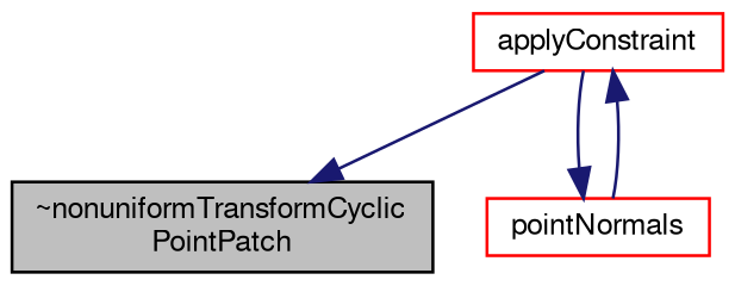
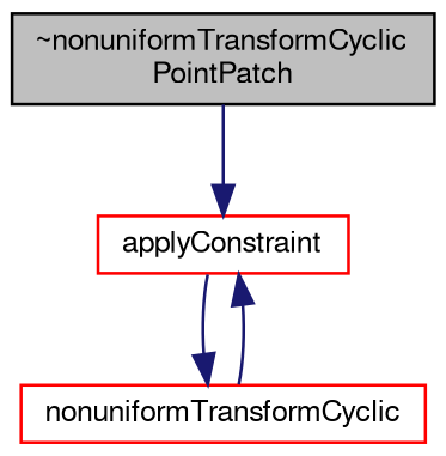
  digraph {
    rankdir=TB
    node [color=red fontname=FreeSans fontsize=10 shape=record]
    edge [color=midnightblue fontname=FreeSans fontsize=10 labelfontname=FreeSans labelfontsize=10 style=solid]
    n1 [color=black fillcolor=grey75 fontcolor=black height=0.2 label="~nonuniformTransformCyclic\lPointPatch" style=filled width=0.4]
    n2 [height=0.2 label=applyConstraint width=0.4]
-   n3 [height=0.2 label=pointNormals width=0.4]
-   n2 -> n1
+   n3 [height=0.2 label=nonuniformTransformCyclic width=0.4]
+   n1 -> n2
    n2 -> n3
    n3 -> n2
  }
